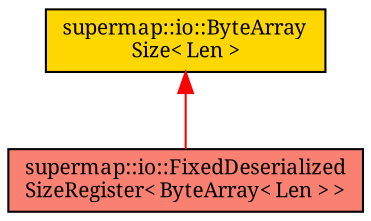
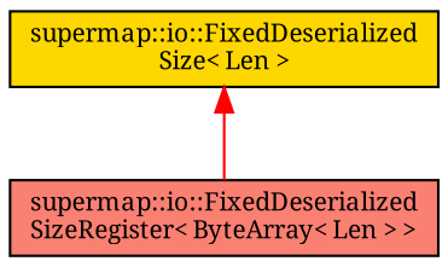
  digraph {
    fontname="Noto Serif"
    node [color=black fontname="Noto Serif" fontsize=10 shape=record style=filled]
    n1 [fillcolor=salmon fontcolor=black height=0.2 label="supermap::io::FixedDeserialized\lSizeRegister\< ByteArray\< Len \> \>" width=0.4]
-   n2 [fillcolor=gold height=0.2 label="supermap::io::ByteArray\lSize\< Len \>" width=0.4]
+   n2 [fillcolor=gold height=0.2 label="supermap::io::FixedDeserialized\lSize\< Len \>" width=0.4]
    n2 -> n1 [color=red dir=back fontname="Noto Serif" fontsize=10 labelfontname=Helvetica labelfontsize=10 style=solid]
  }
